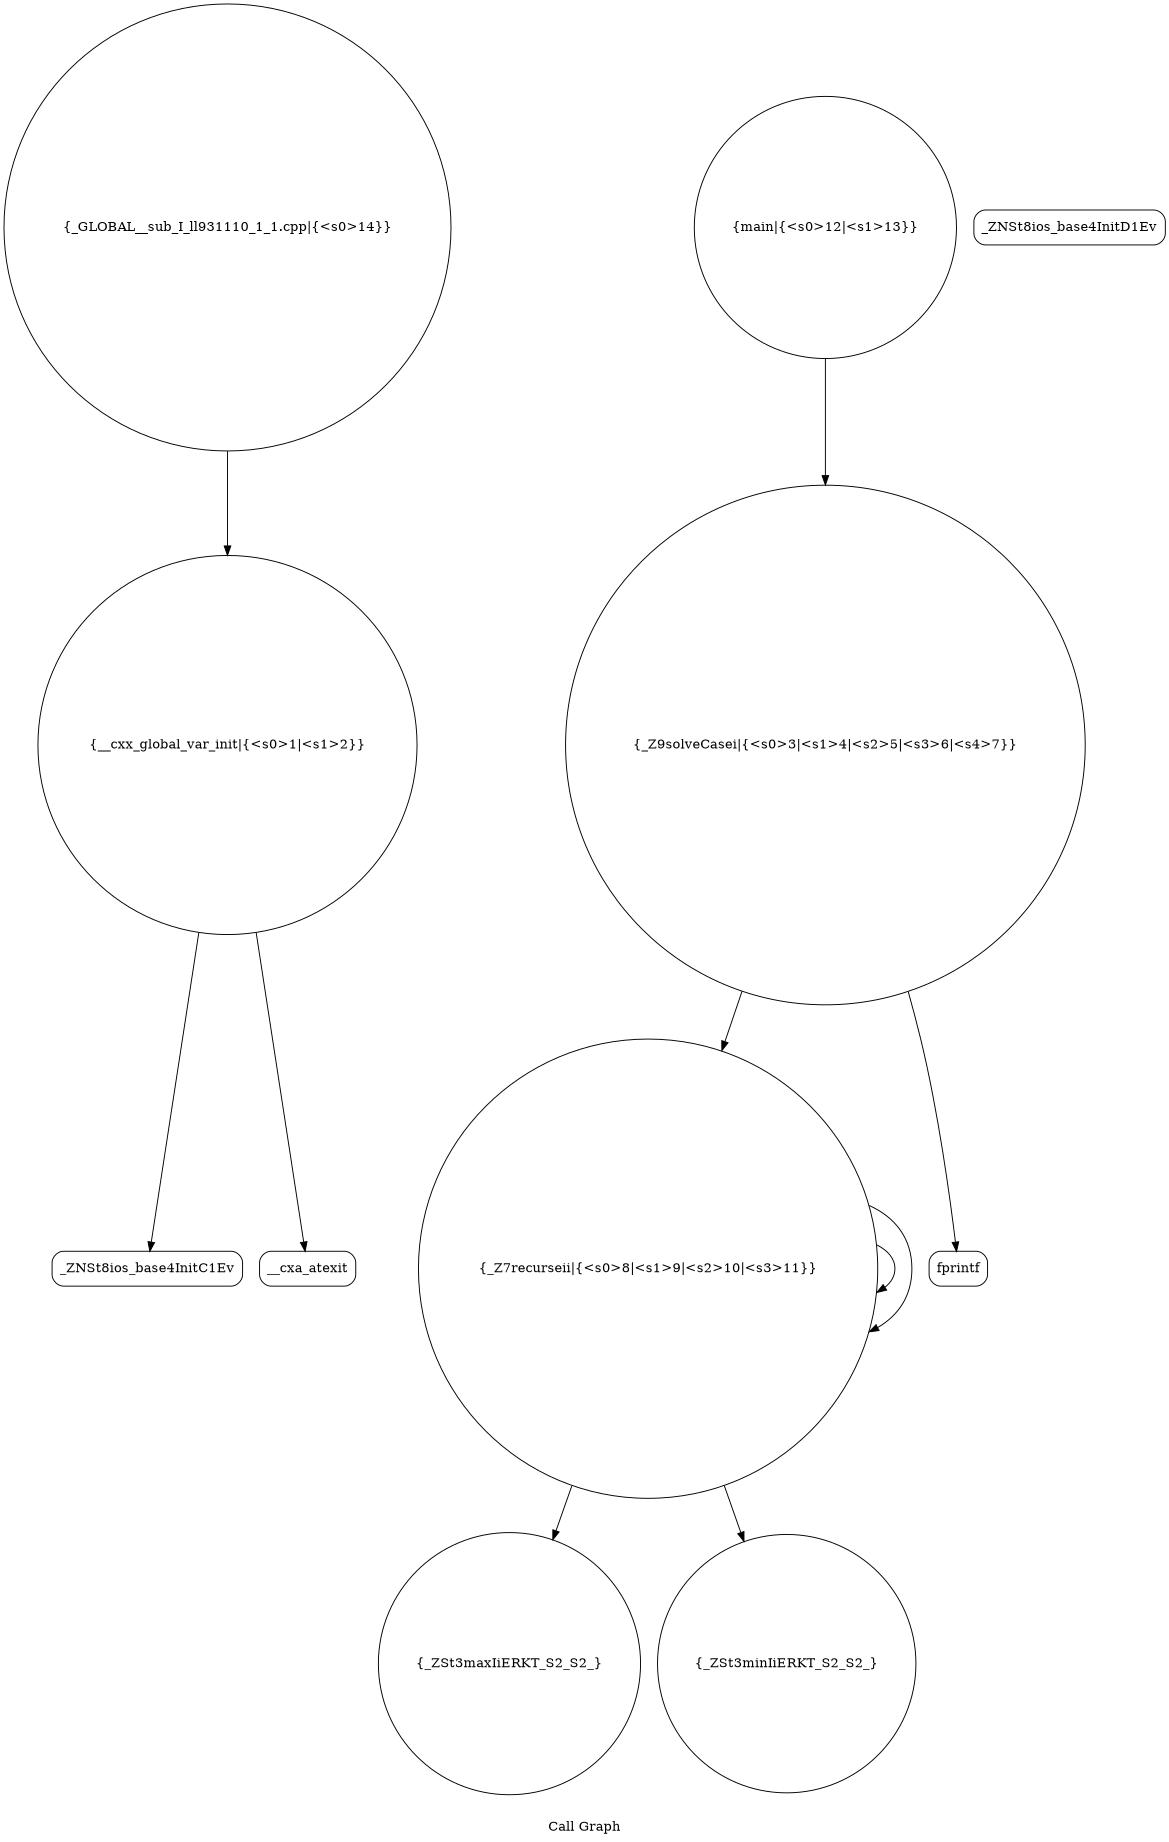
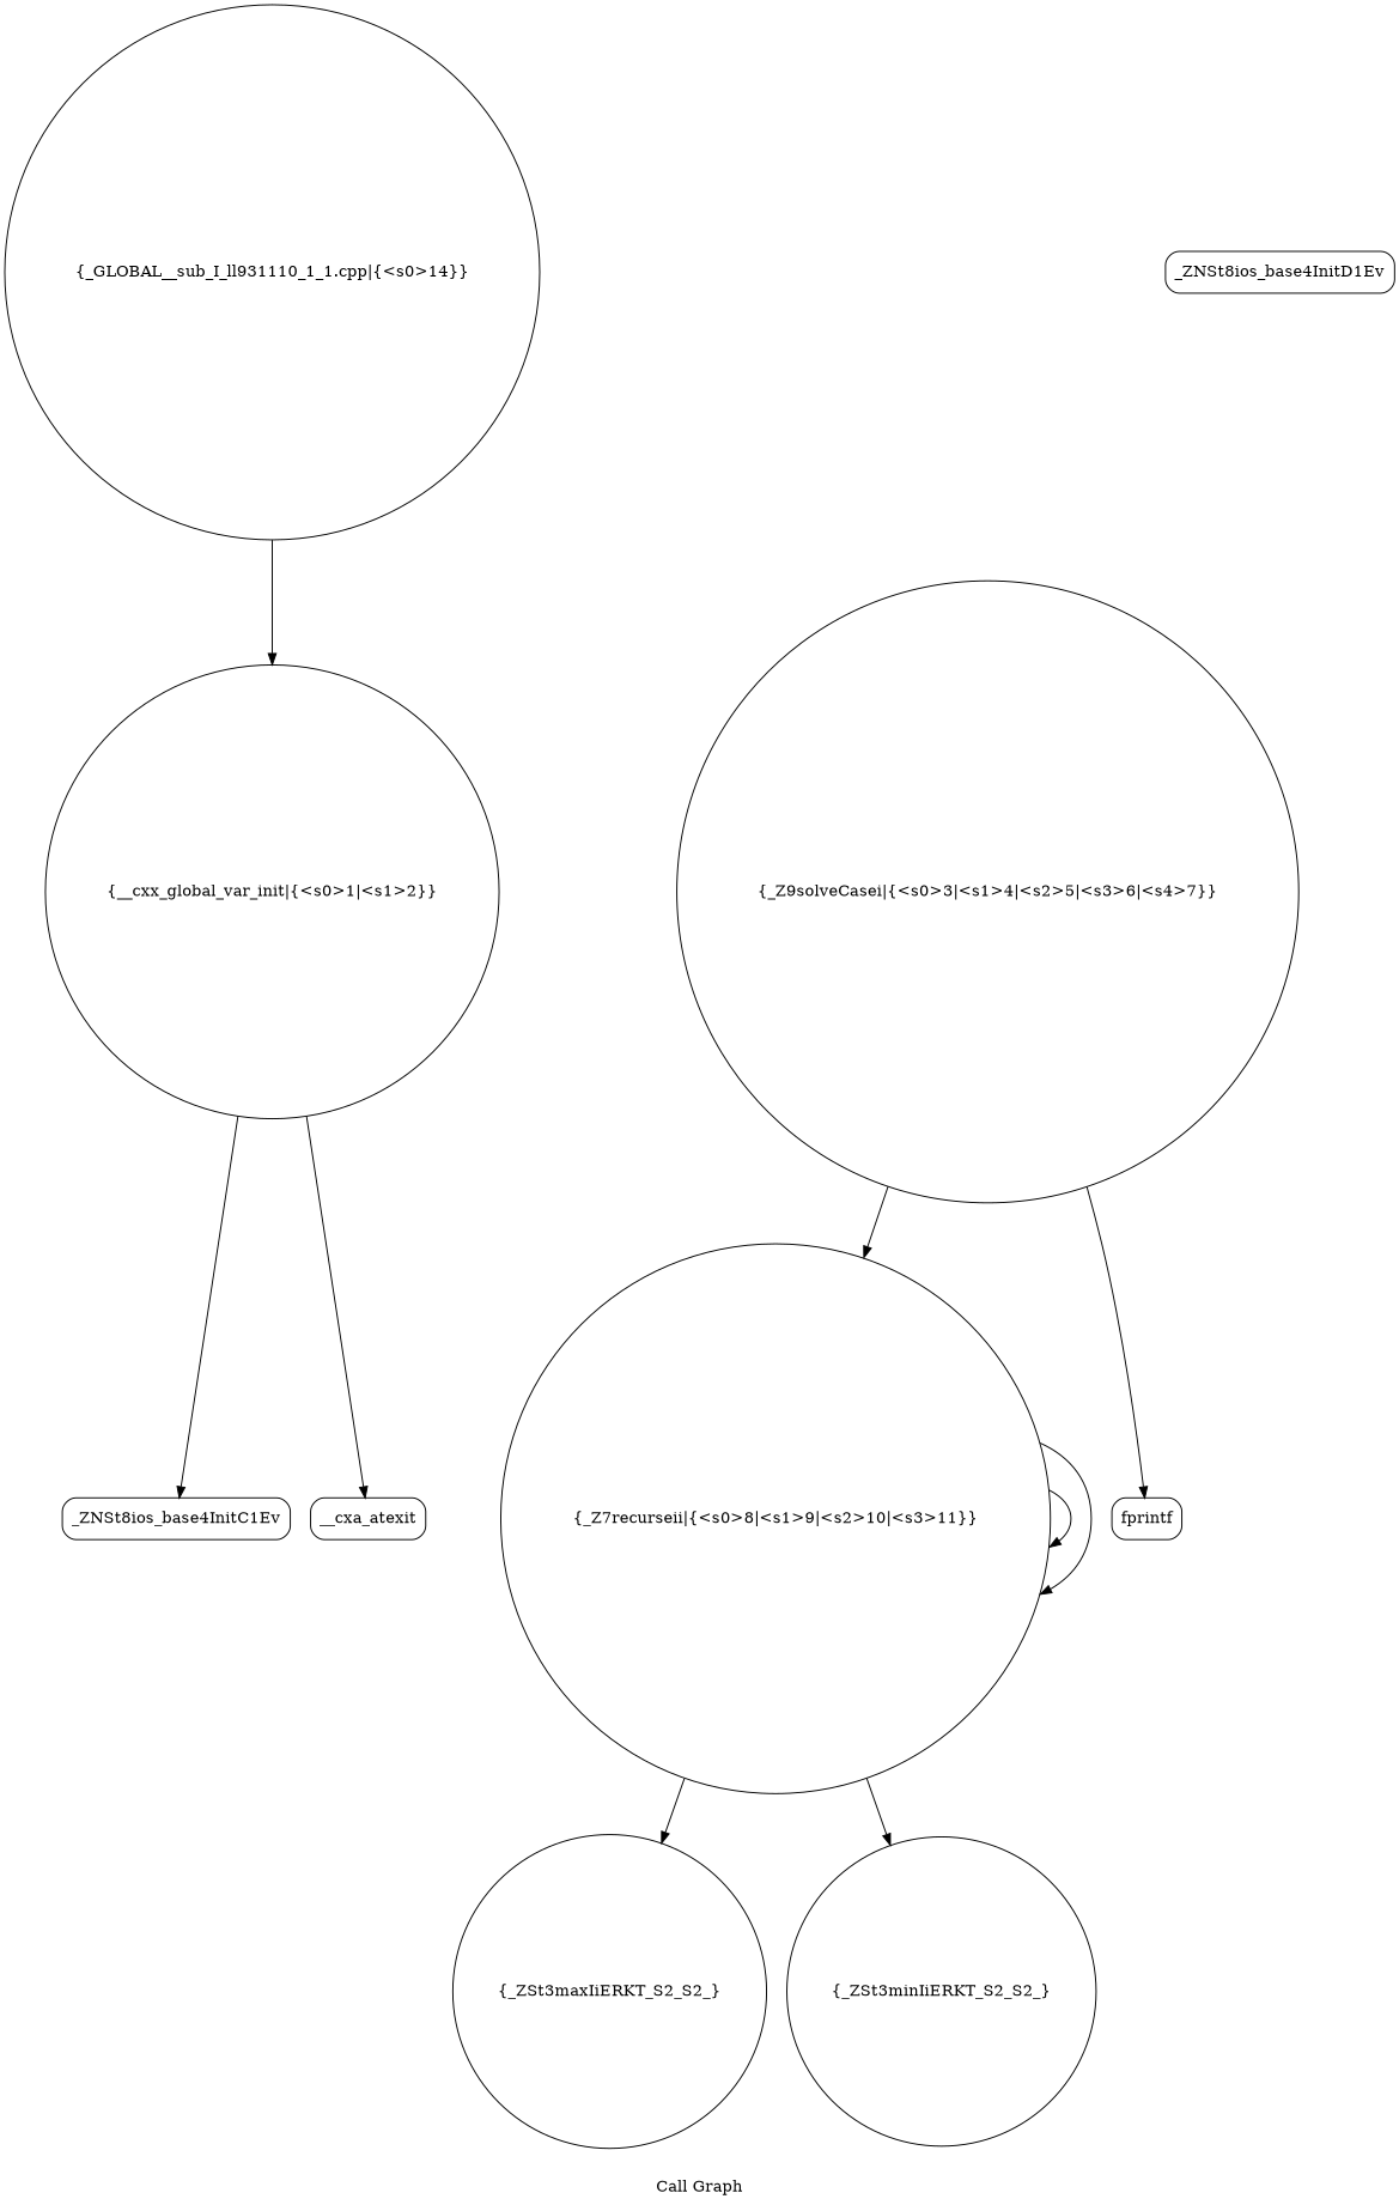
  digraph {
    label="Call Graph"
    node [shape=circle]
    edge [color=black tailport=s0]
    n1 [label="{__cxx_global_var_init|{<s0>1|<s1>2}}"]
    n2 [label="{_ZNSt8ios_base4InitC1Ev}" shape=Mrecord]
    n3 [label="{__cxa_atexit}" shape=Mrecord]
    n4 [label="{_Z7recurseii|{<s0>8|<s1>9|<s2>10|<s3>11}}"]
    n5 [label="{_ZSt3maxIiERKT_S2_S2_}"]
    n6 [label="{_ZSt3minIiERKT_S2_S2_}"]
    n7 [label="{_ZNSt8ios_base4InitD1Ev}" shape=Mrecord]
-   n8 [label="{main|{<s0>12|<s1>13}}"]
    n9 [label="{_Z9solveCasei|{<s0>3|<s1>4|<s2>5|<s3>6|<s4>7}}"]
    n10 [label="{fprintf}" shape=Mrecord]
    n11 [label="{_GLOBAL__sub_I_ll931110_1_1.cpp|{<s0>14}}"]
    n1 -> n2
    n1 -> n3 [tailport=s1]
    n4 -> n4 [tailport=s2]
    n4 -> n4 [tailport=s3]
    n4 -> n5
    n4 -> n6 [tailport=s1]
-   n8 -> n9 [tailport=s1]
    n9 -> n4 [tailport=s3]
    n9 -> n10
    n11 -> n1
  }
